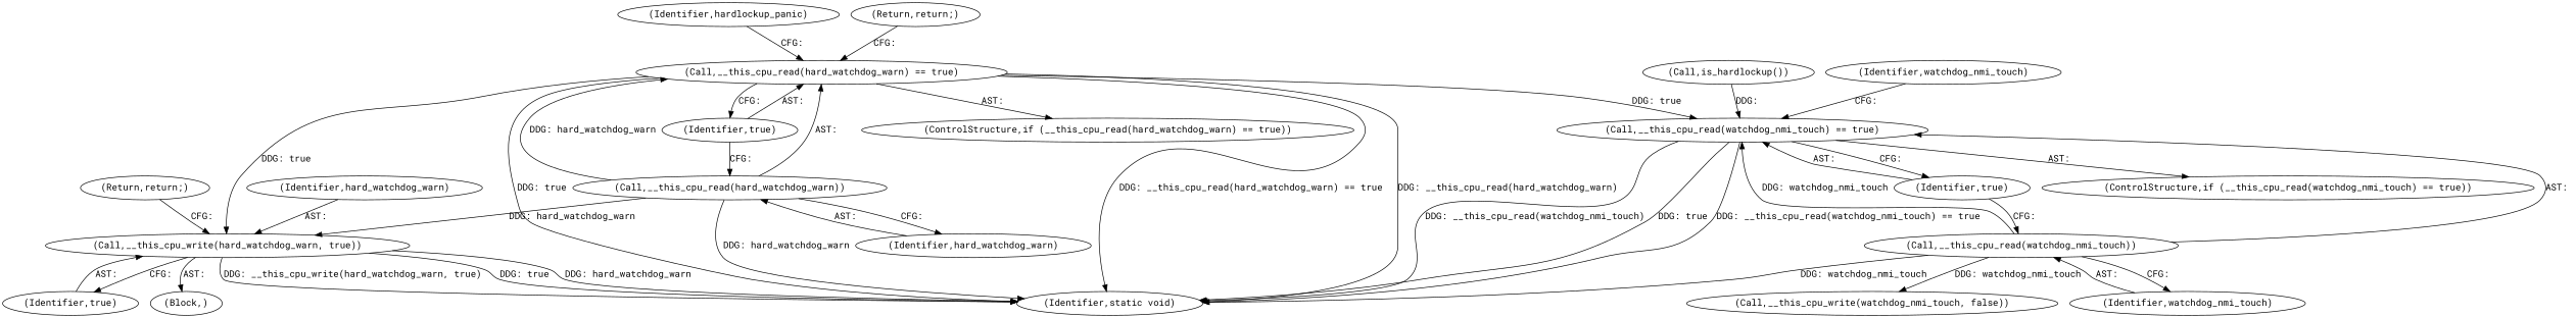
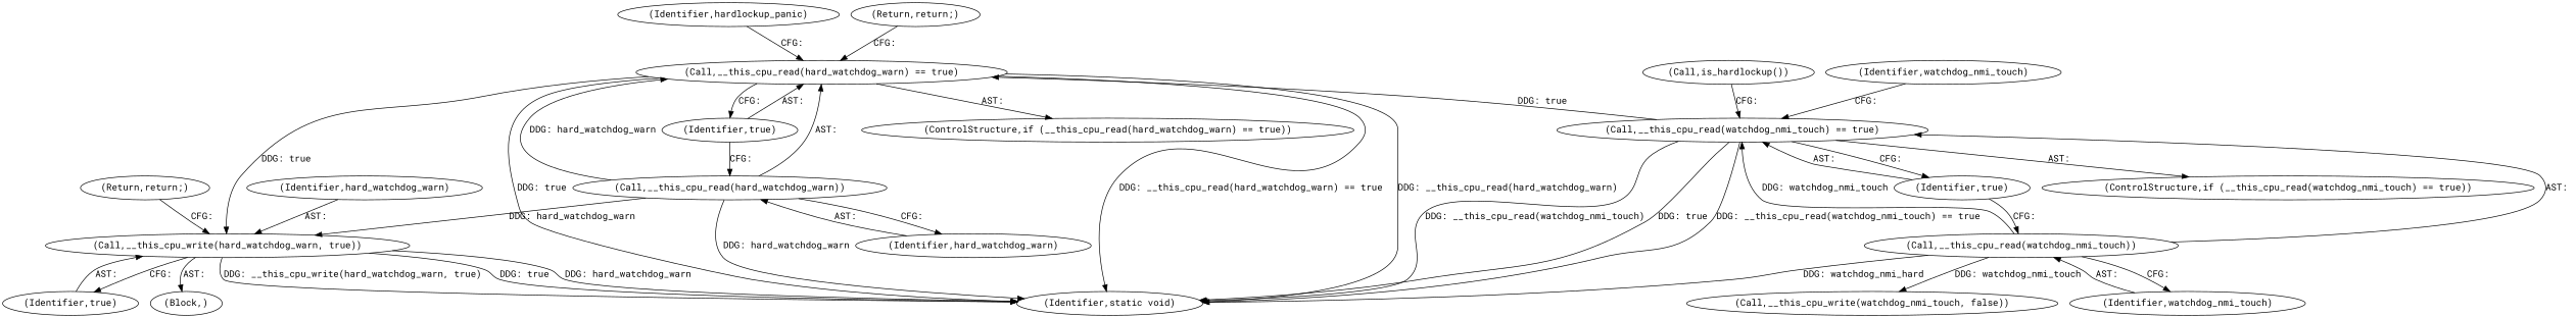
  digraph {
    fontname="Roboto Mono"
    node [fontname="Roboto Mono"]
    edge [fontname="Roboto Mono"]
    n1 [label="(Call,__this_cpu_read(hard_watchdog_warn) == true)"]
    n2 [label="(Call,__this_cpu_write(hard_watchdog_warn, true))"]
    n3 [label="(ControlStructure,if (__this_cpu_read(hard_watchdog_warn) == true))"]
    n4 [label="(Identifier,static void)"]
    n5 [label="(Identifier,true)"]
    n6 [label="(Identifier,true)"]
    n7 [label="(Block,)"]
    n8 [label="(Call,__this_cpu_read(hard_watchdog_warn))"]
    n9 [label="(Identifier,hard_watchdog_warn)"]
    n10 [label="(Call,__this_cpu_read(watchdog_nmi_touch) == true)"]
    n11 [label="(Identifier,true)"]
    n12 [label="(ControlStructure,if (__this_cpu_read(watchdog_nmi_touch) == true))"]
    n13 [label="(Call,__this_cpu_read(watchdog_nmi_touch))"]
    n14 [label="(Identifier,watchdog_nmi_touch)"]
    n15 [label="(Call,__this_cpu_write(watchdog_nmi_touch, false))"]
    n16 [label="(Identifier,hard_watchdog_warn)"]
    n17 [label="(Identifier,hardlockup_panic)"]
    n18 [label="(Identifier,watchdog_nmi_touch)"]
    n19 [label="(Call,is_hardlockup())"]
    n20 [label="(Return,return;)"]
    n21 [label="(Return,return;)"]
    n1 -> n2 [label="DDG: true"]
    n1 -> n3 [label="AST: "]
    n1 -> n4 [label="DDG: __this_cpu_read(hard_watchdog_warn) == true"]
    n1 -> n4 [label="DDG: __this_cpu_read(hard_watchdog_warn)"]
    n1 -> n4 [label="DDG: true"]
    n1 -> n5 [label="CFG: "]
    n2 -> n4 [label="DDG: true"]
    n2 -> n4 [label="DDG: hard_watchdog_warn"]
    n2 -> n4 [label="DDG: __this_cpu_write(hard_watchdog_warn, true)"]
    n2 -> n6 [label="CFG: "]
    n2 -> n7 [label="AST: "]
    n5 -> n1 [label="AST: "]
    n5 -> n8 [label="CFG: "]
    n6 -> n2 [label="AST: "]
    n8 -> n1 [label="AST: "]
    n8 -> n1 [label="DDG: hard_watchdog_warn"]
    n8 -> n2 [label="DDG: hard_watchdog_warn"]
    n8 -> n4 [label="DDG: hard_watchdog_warn"]
    n8 -> n9 [label="CFG: "]
    n9 -> n8 [label="AST: "]
-   n1 -> n10 [label="DDG: true"]
+   n10 -> n1 [label="DDG: true"]
    n10 -> n4 [label="DDG: __this_cpu_read(watchdog_nmi_touch)"]
    n10 -> n4 [label="DDG: true"]
    n10 -> n4 [label="DDG: __this_cpu_read(watchdog_nmi_touch) == true"]
    n10 -> n11 [label="CFG: "]
    n10 -> n12 [label="AST: "]
    n11 -> n10 [label="AST: "]
    n11 -> n13 [label="CFG: "]
-   n13 -> n4 [label="DDG: watchdog_nmi_touch"]
+   n13 -> n4 [label="DDG: watchdog_nmi_hard"]
    n13 -> n10 [label="AST: "]
    n13 -> n10 [label="DDG: watchdog_nmi_touch"]
    n13 -> n14 [label="CFG: "]
    n13 -> n15 [label="DDG: watchdog_nmi_touch"]
    n14 -> n13 [label="AST: "]
    n16 -> n2 [label="AST: "]
    n17 -> n1 [label="CFG: "]
    n18 -> n10 [label="CFG: "]
-   n19 -> n10 [label="DDG: "]
+   n19 -> n10 [label="CFG: "]
    n20 -> n1 [label="CFG: "]
    n21 -> n2 [label="CFG: "]
  }
